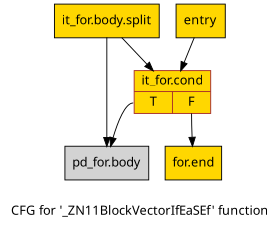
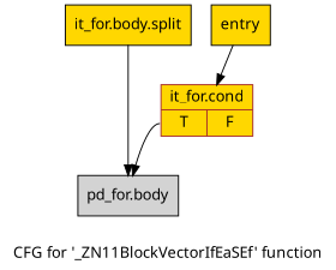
  digraph {
    fontname="Noto Sans"
    label="CFG for '_ZN11BlockVectorIfEaSEf' function"
    node [color=black fillcolor=gold fontname="Noto Sans" shape=record style=filled]
    edge [fontname="Noto Sans"]
    n1 [label="{entry}"]
    n2 [color=brown label="{it_for.cond|{<s0>T|<s1>F}}"]
    n3 [fillcolor=lightgrey label="{pd_for.body}"]
-   n4 [label="{for.end}"]
    n5 [label="{it_for.body.split}"]
    n1 -> n2
    n2 -> n3 [tailport=s0]
-   n2 -> n4 [tailport=s1]
-   n5 -> n2
    n5 -> n3
  }
